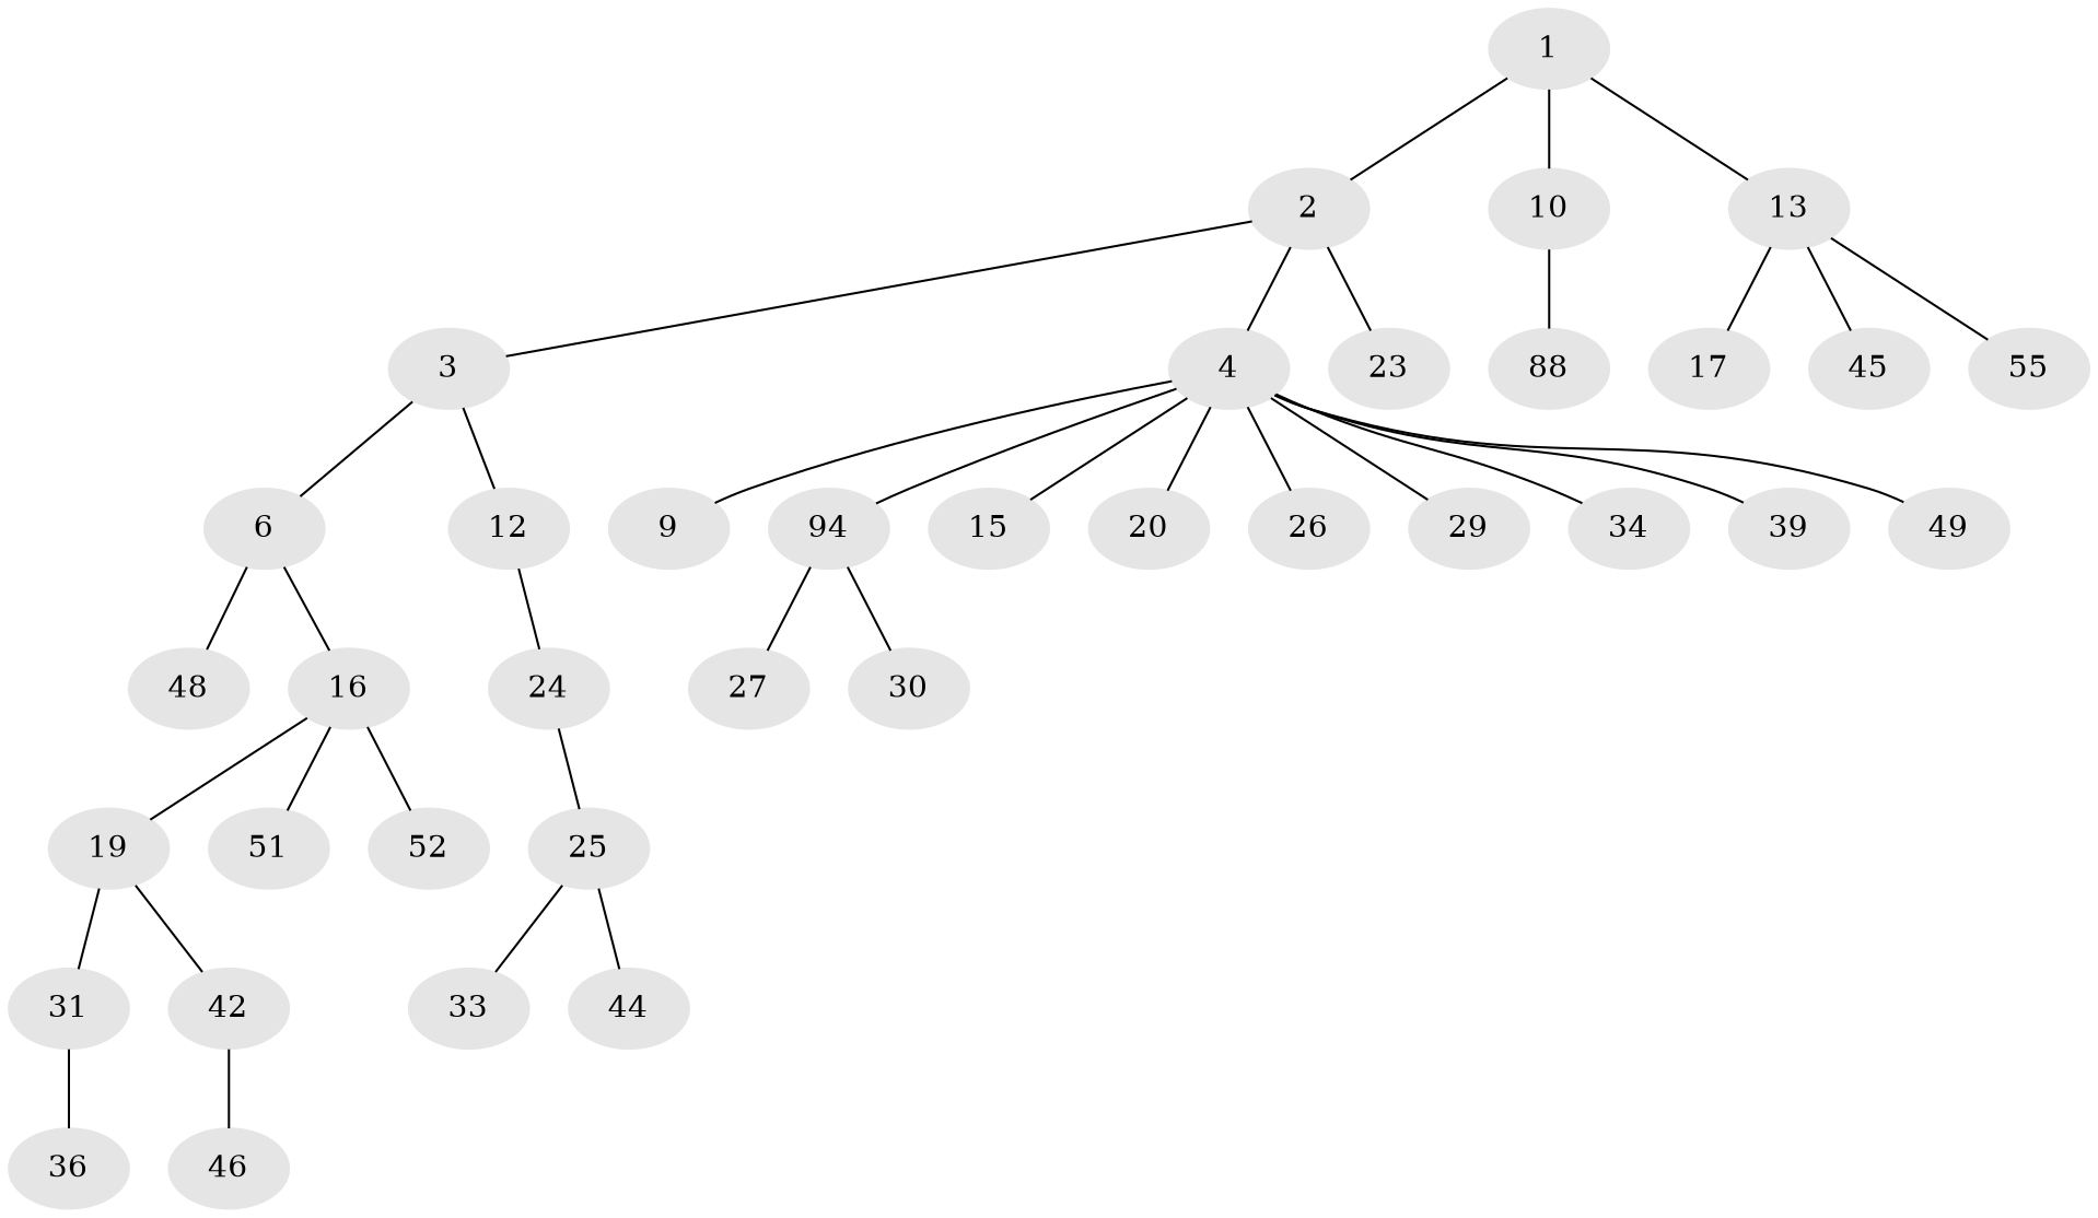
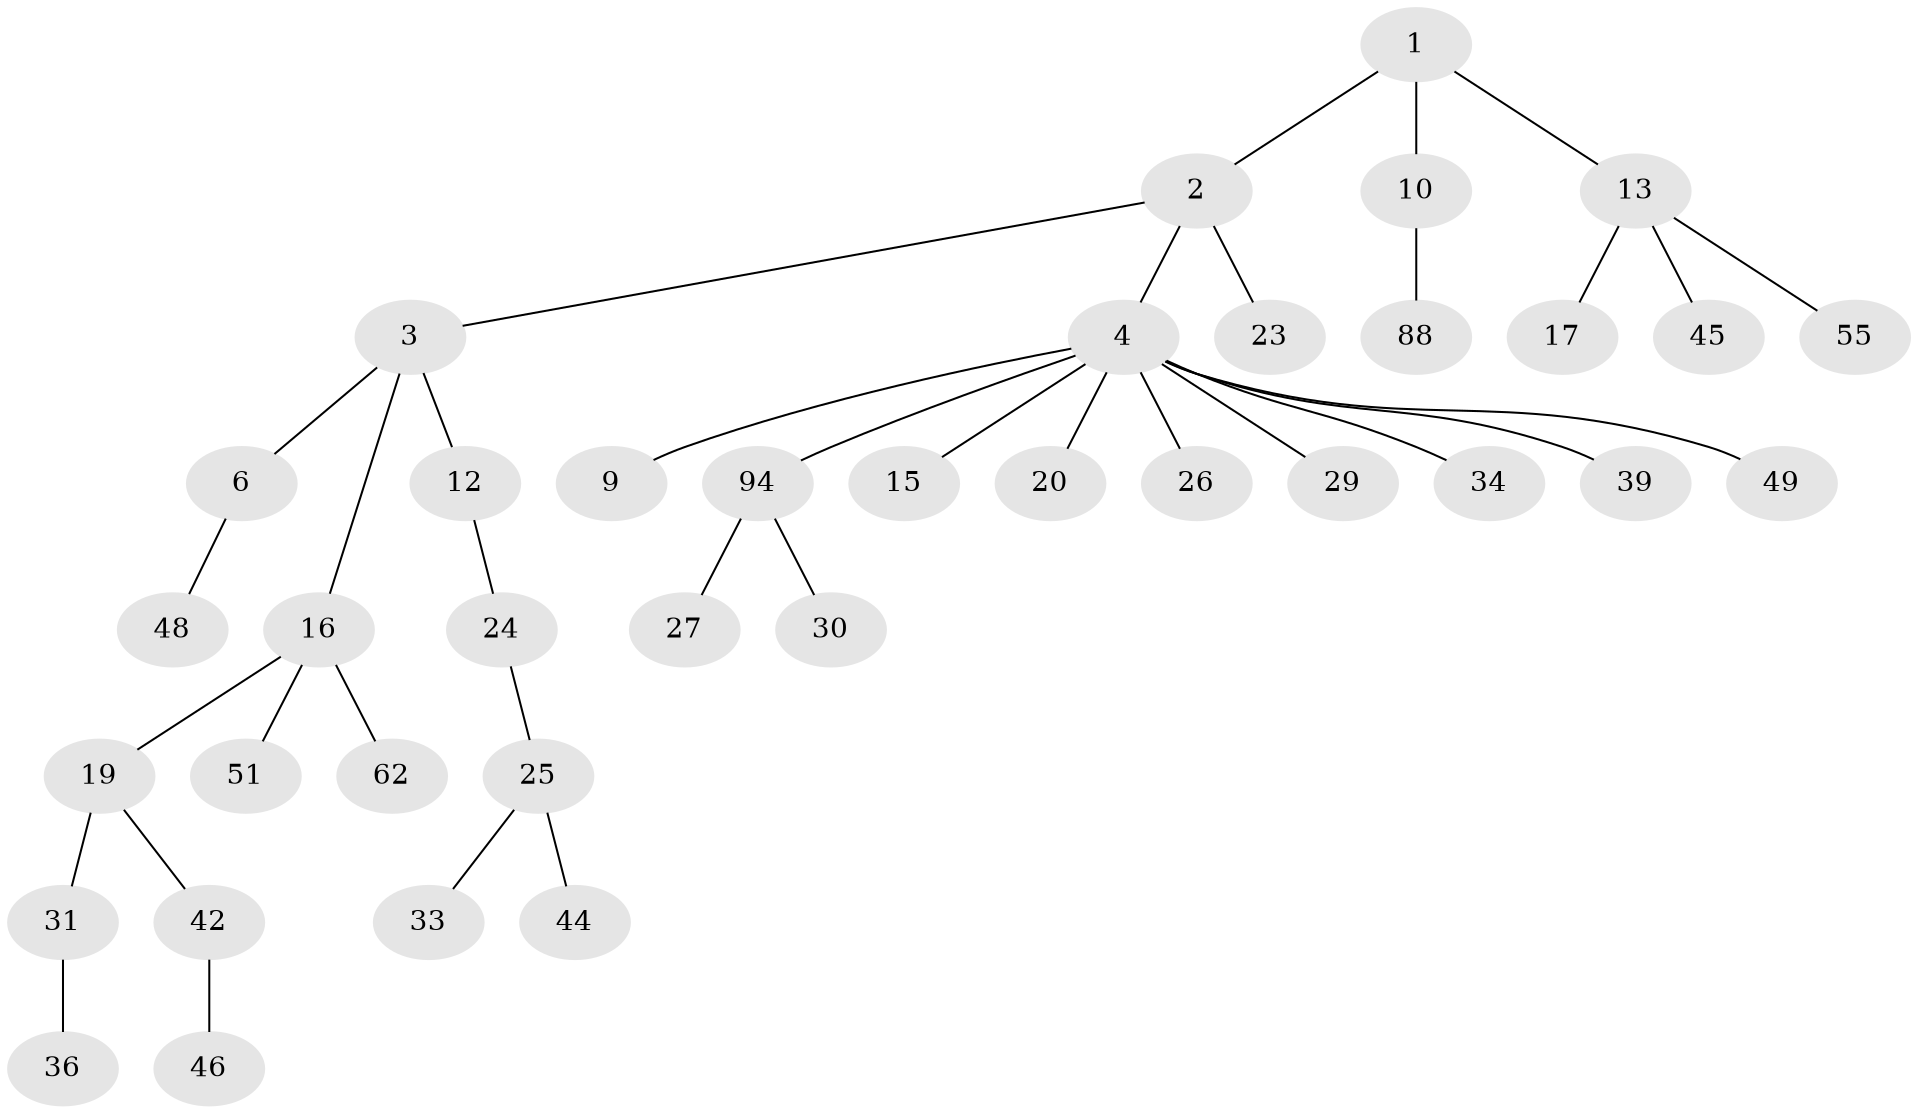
  graph {
    node [color=gray90 style=filled]
    1 [super="+11"]
    2 [super="+7"]
    10
    13 [super="+37"]
    3 [super="+8"]
    4 [super="+5"]
    23 [super="+54"]
    n8 [label=88 super="+41"]
    17
    45
    55
    6 [super="+47"]
    12
    9
    n15 [label=94 super="+21"]
    15
    20
    26 [super="+38"]
    29 [super="+43"]
    34 [super="+57"]
    39
    49
    16 [super="+18"]
    48 [super="+58"]
    24 [super="+32"]
    27
    30 [super="+50"]
    19 [super="+22"]
    51
-   52
+   52 [label=62]
    25 [super="+40"]
    31 [super="+35"]
    42
    36
    46 [super="+53"]
    33
    44
    1 -- 2
    1 -- 10
    1 -- 13
    2 -- 3
    2 -- 4
    2 -- 23
    10 -- n8
    13 -- 17
    13 -- 45
    13 -- 55
    3 -- 6
    3 -- 12
    4 -- 9
    4 -- n15
    4 -- 15
    4 -- 20
    4 -- 26
    4 -- 29
    4 -- 34
    4 -- 39
    4 -- 49
-   6 -- 16
+   3 -- 16
    6 -- 48
    12 -- 24
    n15 -- 27
    n15 -- 30
    16 -- 19
    16 -- 51
    16 -- 52
    24 -- 25
    19 -- 31
    19 -- 42
    25 -- 33
    25 -- 44
    31 -- 36
    42 -- 46
  }
